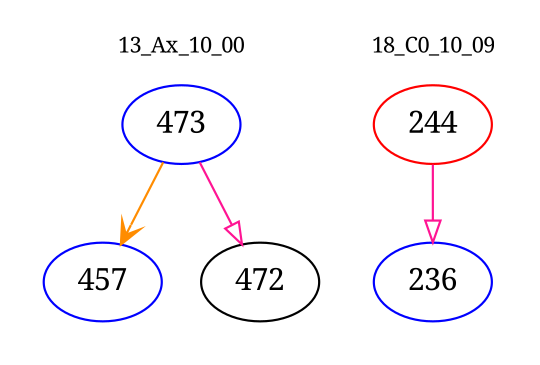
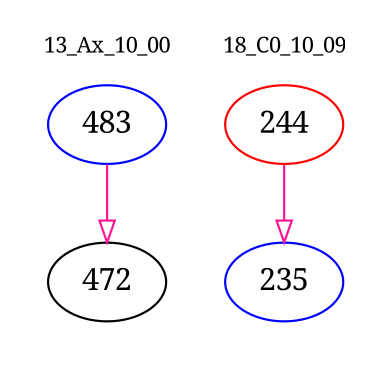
  digraph {
    fontname="Noto Serif"
    node [color=blue fontname="Noto Serif"]
    edge [arrowhead=onormal color=deeppink fontname="Noto Serif"]
-   n1 [label=473]
-   n2 [label=457]
+   n1 [label=483]
    n3 [color=black label=472]
    n4 [color=red label=244]
-   n5 [label=236]
+   n5 [label=235]
    subgraph cluster_1 {
      color=white
      fontsize=10
      label="13_Ax_10_00"
      n1
-     n2
      n3
    }
    subgraph cluster_2 {
      color=white
      fontsize=10
      label="18_C0_10_09"
      n4
      n5
    }
-   n1 -> n2 [arrowhead=vee color=darkorange]
    n1 -> n3
    n4 -> n5
  }
